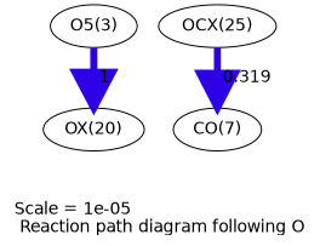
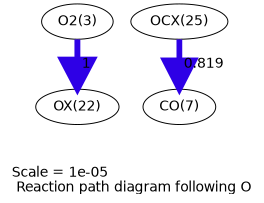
  digraph {
    fontname=Helvetica
    label="Scale = 1e-05\l Reaction path diagram following O"
    node [fontname=Helvetica]
    edge [fontname=Helvetica]
-   n1 [label="O5(3)"]
-   n2 [label="OX(20)"]
+   n1 [label="O2(3)"]
+   n2 [label="OX(22)"]
    n3 [label="OCX(25)"]
    n4 [label="CO(7)"]
    n1 -> n2 [arrowsize=3 color="0.7, 1.5, 0.9" label=" 1" penwidth=6]
-   n3 -> n4 [arrowsize=2.92 color="0.7, 1.32, 0.9" label=" 0.319" penwidth=5.85]
+   n3 -> n4 [arrowsize=2.92 color="0.7, 1.32, 0.9" label=" 0.819" penwidth=5.85]
  }
